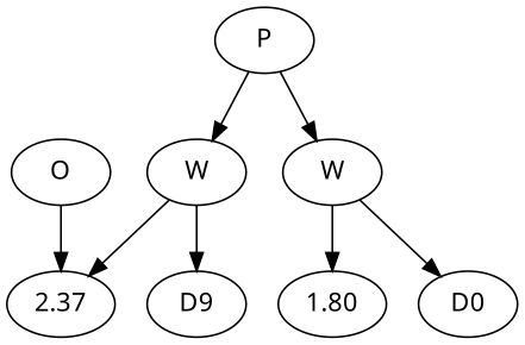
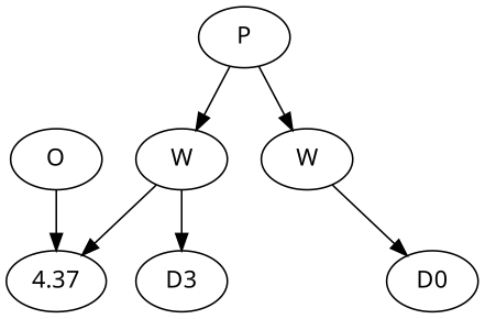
  digraph {
    fontname="Noto Sans"
    node [fontname="Noto Sans"]
    edge [fontname="Noto Sans"]
    n1 [label=O]
-   n2 [label=2.37]
+   n2 [label=4.37]
    n3 [label=P]
    n4 [label=W]
    n5 [label=W]
-   n6 [label=1.80]
    n7 [label=D0]
-   n8 [label=D9]
+   n8 [label=D3]
    n1 -> n2
    n3 -> n4
    n3 -> n5
-   n4 -> n6
    n4 -> n7
    n5 -> n2
    n5 -> n8
  }
